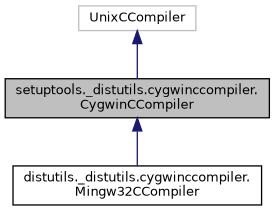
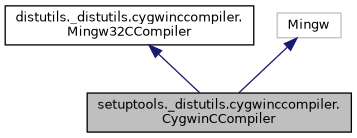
  digraph {
    node [color=black fillcolor=white fontname=Helvetica fontsize=10 shape=record style=filled]
    edge [color=midnightblue dir=back fontname=Helvetica fontsize=10 labelfontname=Helvetica labelfontsize=10 style=solid]
    n1 [fillcolor=grey75 fontcolor=black height=0.2 label="setuptools._distutils.cygwinccompiler.\lCygwinCCompiler" width=0.4]
    n2 [height=0.2 label="distutils._distutils.cygwinccompiler.\lMingw32CCompiler" width=0.4]
-   n3 [color=grey75 height=0.2 label=UnixCCompiler width=0.4]
-   n1 -> n2
+   n3 [color=grey75 height=0.2 label=Mingw width=0.4]
+   n2 -> n1
    n3 -> n1
  }
